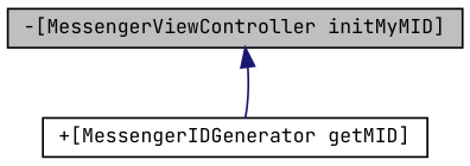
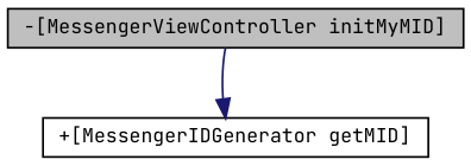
  digraph {
    rankdir=TB
    fontname="JetBrains Mono"
    node [color=black fontname="JetBrains Mono" fontsize=10 shape=record style=filled]
    n1 [fillcolor=grey75 fontcolor=black height=0.2 label="-[MessengerViewController initMyMID]" width=0.4]
    n2 [fillcolor=white height=0.2 label="+[MessengerIDGenerator getMID]" width=0.4]
-   n2 -> n1 [color=midnightblue fontname="JetBrains Mono" fontsize=10 labelfontname="FreeSans.ttf" labelfontsize=10 style=solid]
+   n1 -> n2 [color=midnightblue fontname="JetBrains Mono" fontsize=10 labelfontname="FreeSans.ttf" labelfontsize=10 style=solid]
  }
